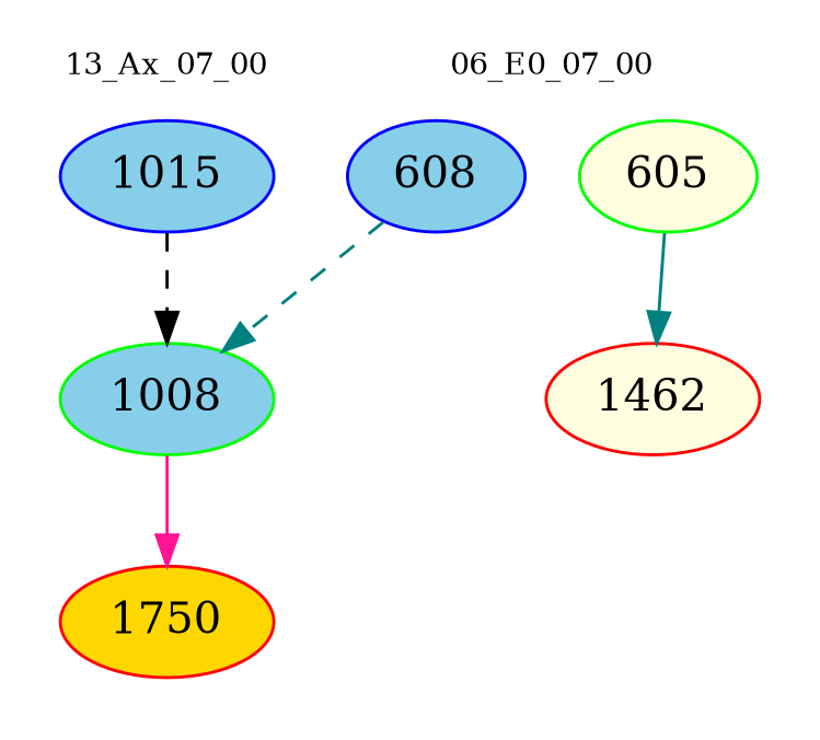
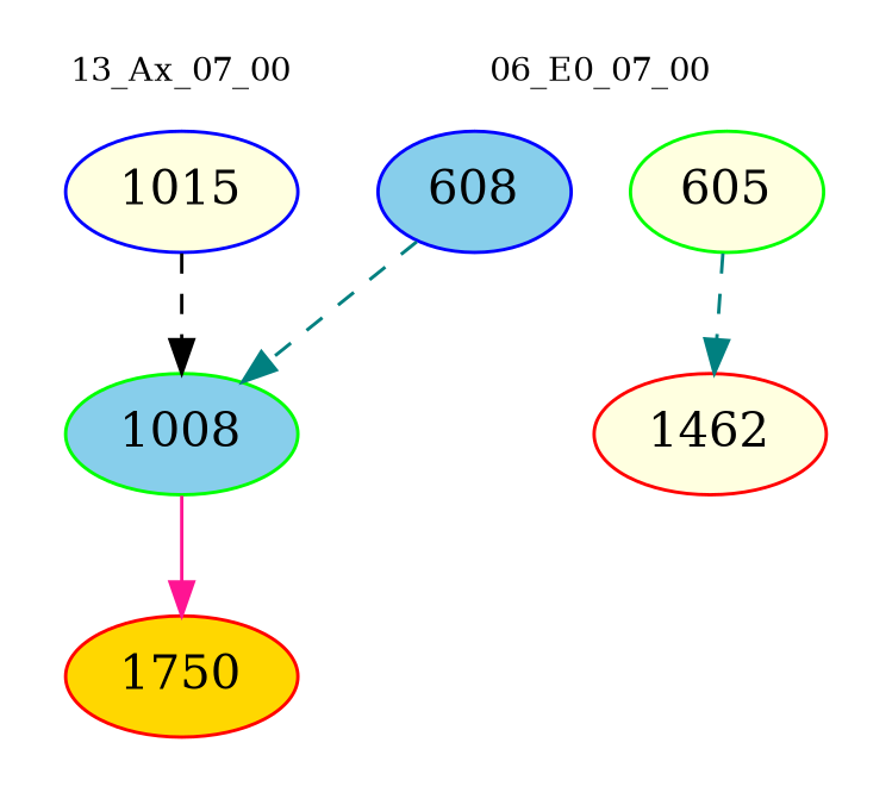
  digraph {
    node [color=blue fillcolor=lightyellow style=filled]
    edge [color=teal style=dashed]
-   n1 [fillcolor=skyblue label=1015]
+   n1 [label=1015]
    n2 [color=green fillcolor=skyblue label=1008]
    n3 [color=red fillcolor=gold label=1750]
    n4 [fillcolor=skyblue label=608]
    n5 [color=green label=605]
    n6 [color=red label=1462]
    subgraph cluster_1 {
      color=white
      fontsize=10
      label="13_Ax_07_00"
      n1
      n2
      n3
    }
    subgraph cluster_2 {
      color=white
      fontsize=10
      label="06_E0_07_00"
      n4
      n5
      n6
    }
    n1 -> n2 [color=black]
    n2 -> n3 [color=deeppink style=solid]
    n4 -> n2
-   n5 -> n6 [style=solid]
+   n5 -> n6
  }
